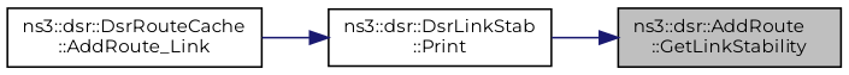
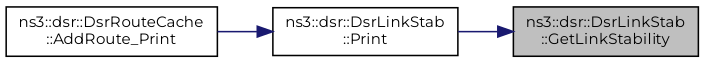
  digraph {
    fontname=Montserrat
    rankdir=RL
    node [color=black fillcolor=white fontname=Montserrat fontsize=10 shape=record style=filled]
    edge [color=midnightblue dir=back fontname=Montserrat fontsize=10 labelfontname=Helvetica labelfontsize=10 style=solid]
-   n1 [fillcolor=grey75 fontcolor=black height=0.2 label="ns3::dsr::AddRoute\l::GetLinkStability" width=0.4]
+   n1 [fillcolor=grey75 fontcolor=black height=0.2 label="ns3::dsr::DsrLinkStab\l::GetLinkStability" width=0.4]
    n2 [height=0.2 label="ns3::dsr::DsrLinkStab\l::Print" width=0.4]
-   n3 [height=0.2 label="ns3::dsr::DsrRouteCache\l::AddRoute_Link" width=0.4]
+   n3 [height=0.2 label="ns3::dsr::DsrRouteCache\l::AddRoute_Print" width=0.4]
    n1 -> n2
    n2 -> n3
  }
